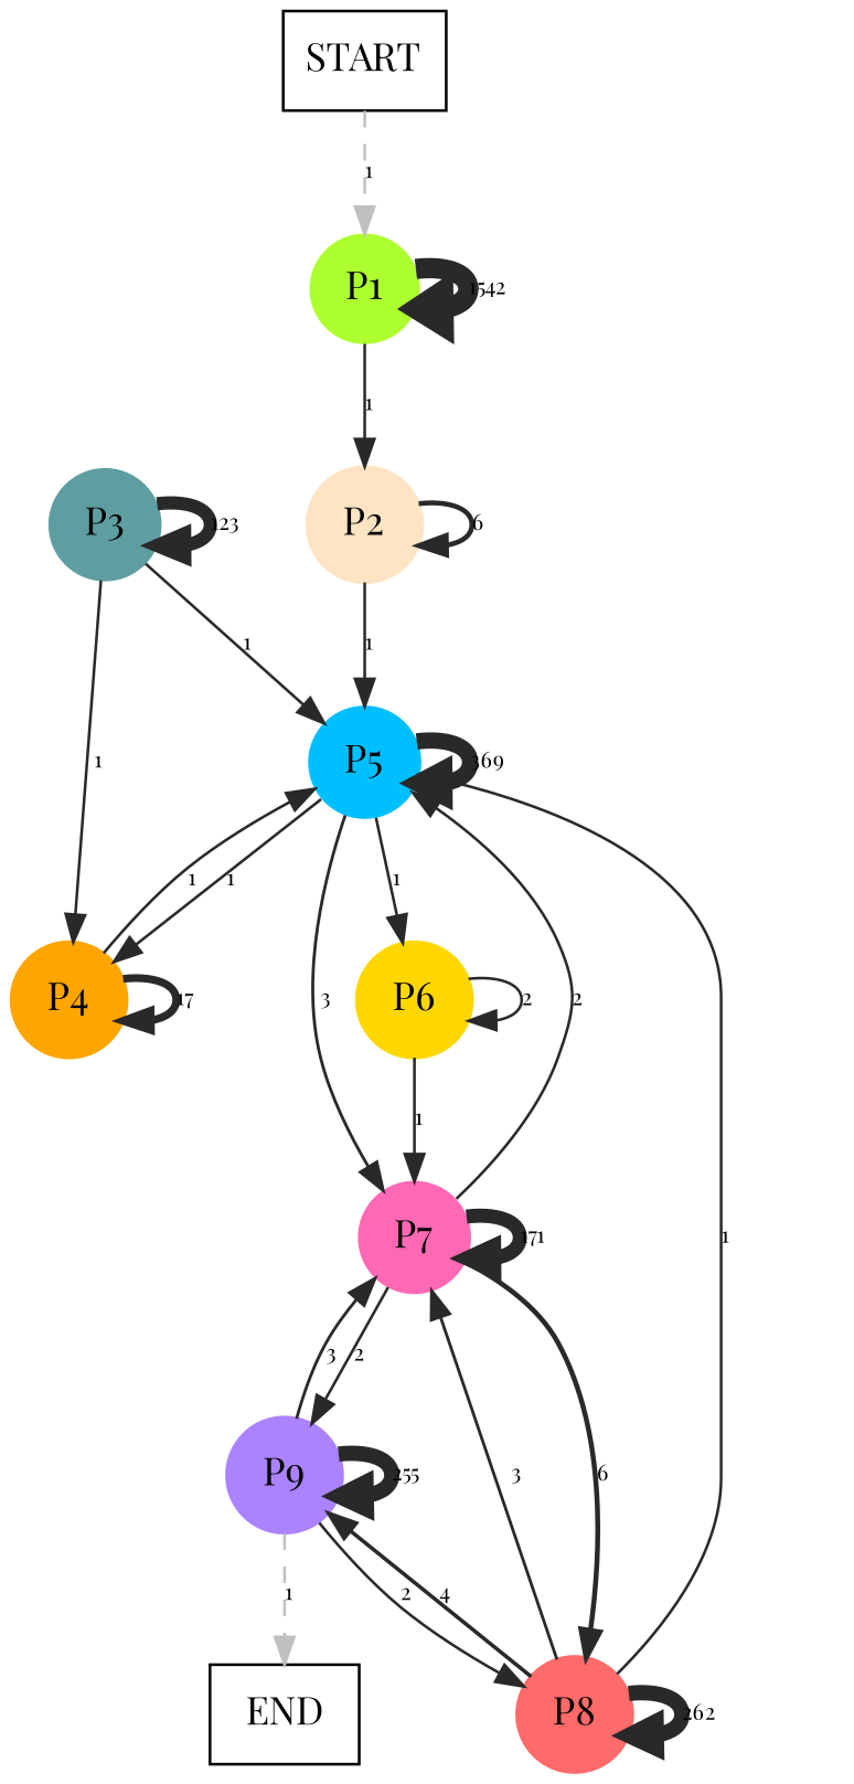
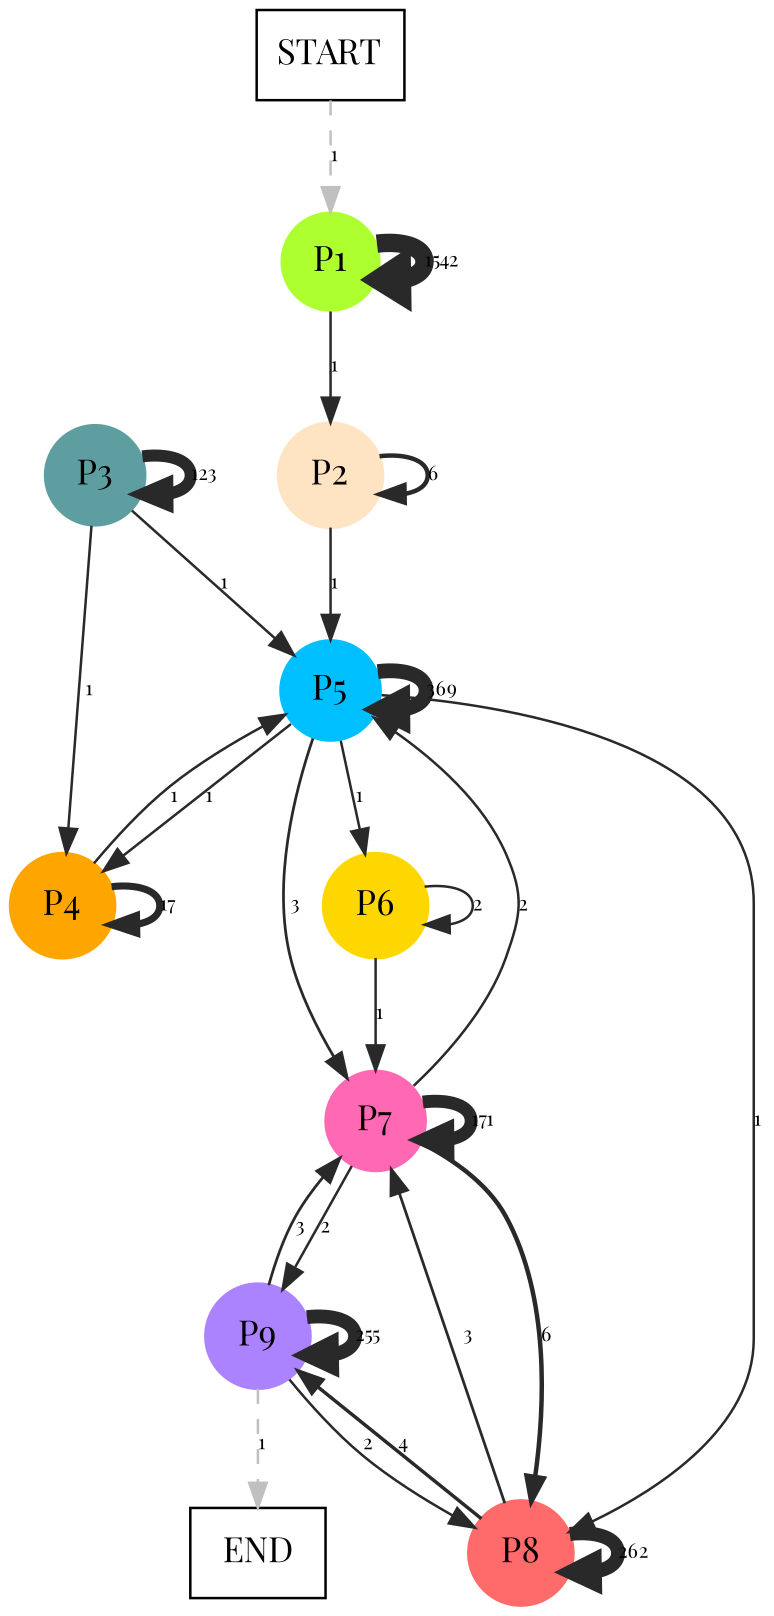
  digraph {
    fontname="Playfair Display"
    node [color=black fontname="Playfair Display" shape=circle style=filled]
    edge [color=grey16 fontname="Playfair Display" fontsize=8 labelfloat=false penwidth=1]
    P1 [color=greenyellow]
    P2 [color=bisque]
    P5 [color=deepskyblue]
    P3 [color=cadetblue]
    P4 [color=orange]
    P6 [color=gold]
    P7 [color=hotpink]
    P8 [color=indianred1]
    P9 [color=mediumpurple1]
    END [fillcolor=white shape=box]
    START [fillcolor=white shape=box]
    P1 -> P1 [label=1542 penwidth=7.340835554123275]
    P1 -> P2 [label=1]
    P2 -> P2 [label=6 penwidth=1.791759469228055]
    P2 -> P5 [label=1]
    P5 -> P5 [label=369 penwidth=5.910796644040527]
    P5 -> P4 [label=1]
    P5 -> P6 [label=1]
    P5 -> P7 [label=3 penwidth=1.0986122886681098]
    P3 -> P5 [label=1]
    P3 -> P3 [label=123 penwidth=4.812184355372417]
    P3 -> P4 [label=1]
    P4 -> P5 [label=1]
    P4 -> P4 [label=17 penwidth=2.833213344056216]
    P6 -> P6 [label=2]
    P6 -> P7 [label=1]
    P7 -> P5 [label=2]
    P7 -> P7 [label=171 penwidth=5.14166355650266]
    P7 -> P8 [label=6 penwidth=1.791759469228055]
    P7 -> P9 [label=2]
-   P8 -> P5 [label=1]
+   P5 -> P8 [label=1]
    P8 -> P7 [label=3 penwidth=1.0986122886681098]
    P8 -> P8 [label=262 penwidth=5.568344503761097]
    P8 -> P9 [label=4 penwidth=1.3862943611198906]
    P9 -> P7 [label=3 penwidth=1.0986122886681098]
    P9 -> P8 [label=2]
    P9 -> P9 [label=255 penwidth=5.541263545158426]
    P9 -> END [color=grey label=1 style=dashed penwidth=""]
    START -> P1 [color=grey label=1 style=dashed penwidth=""]
  }
